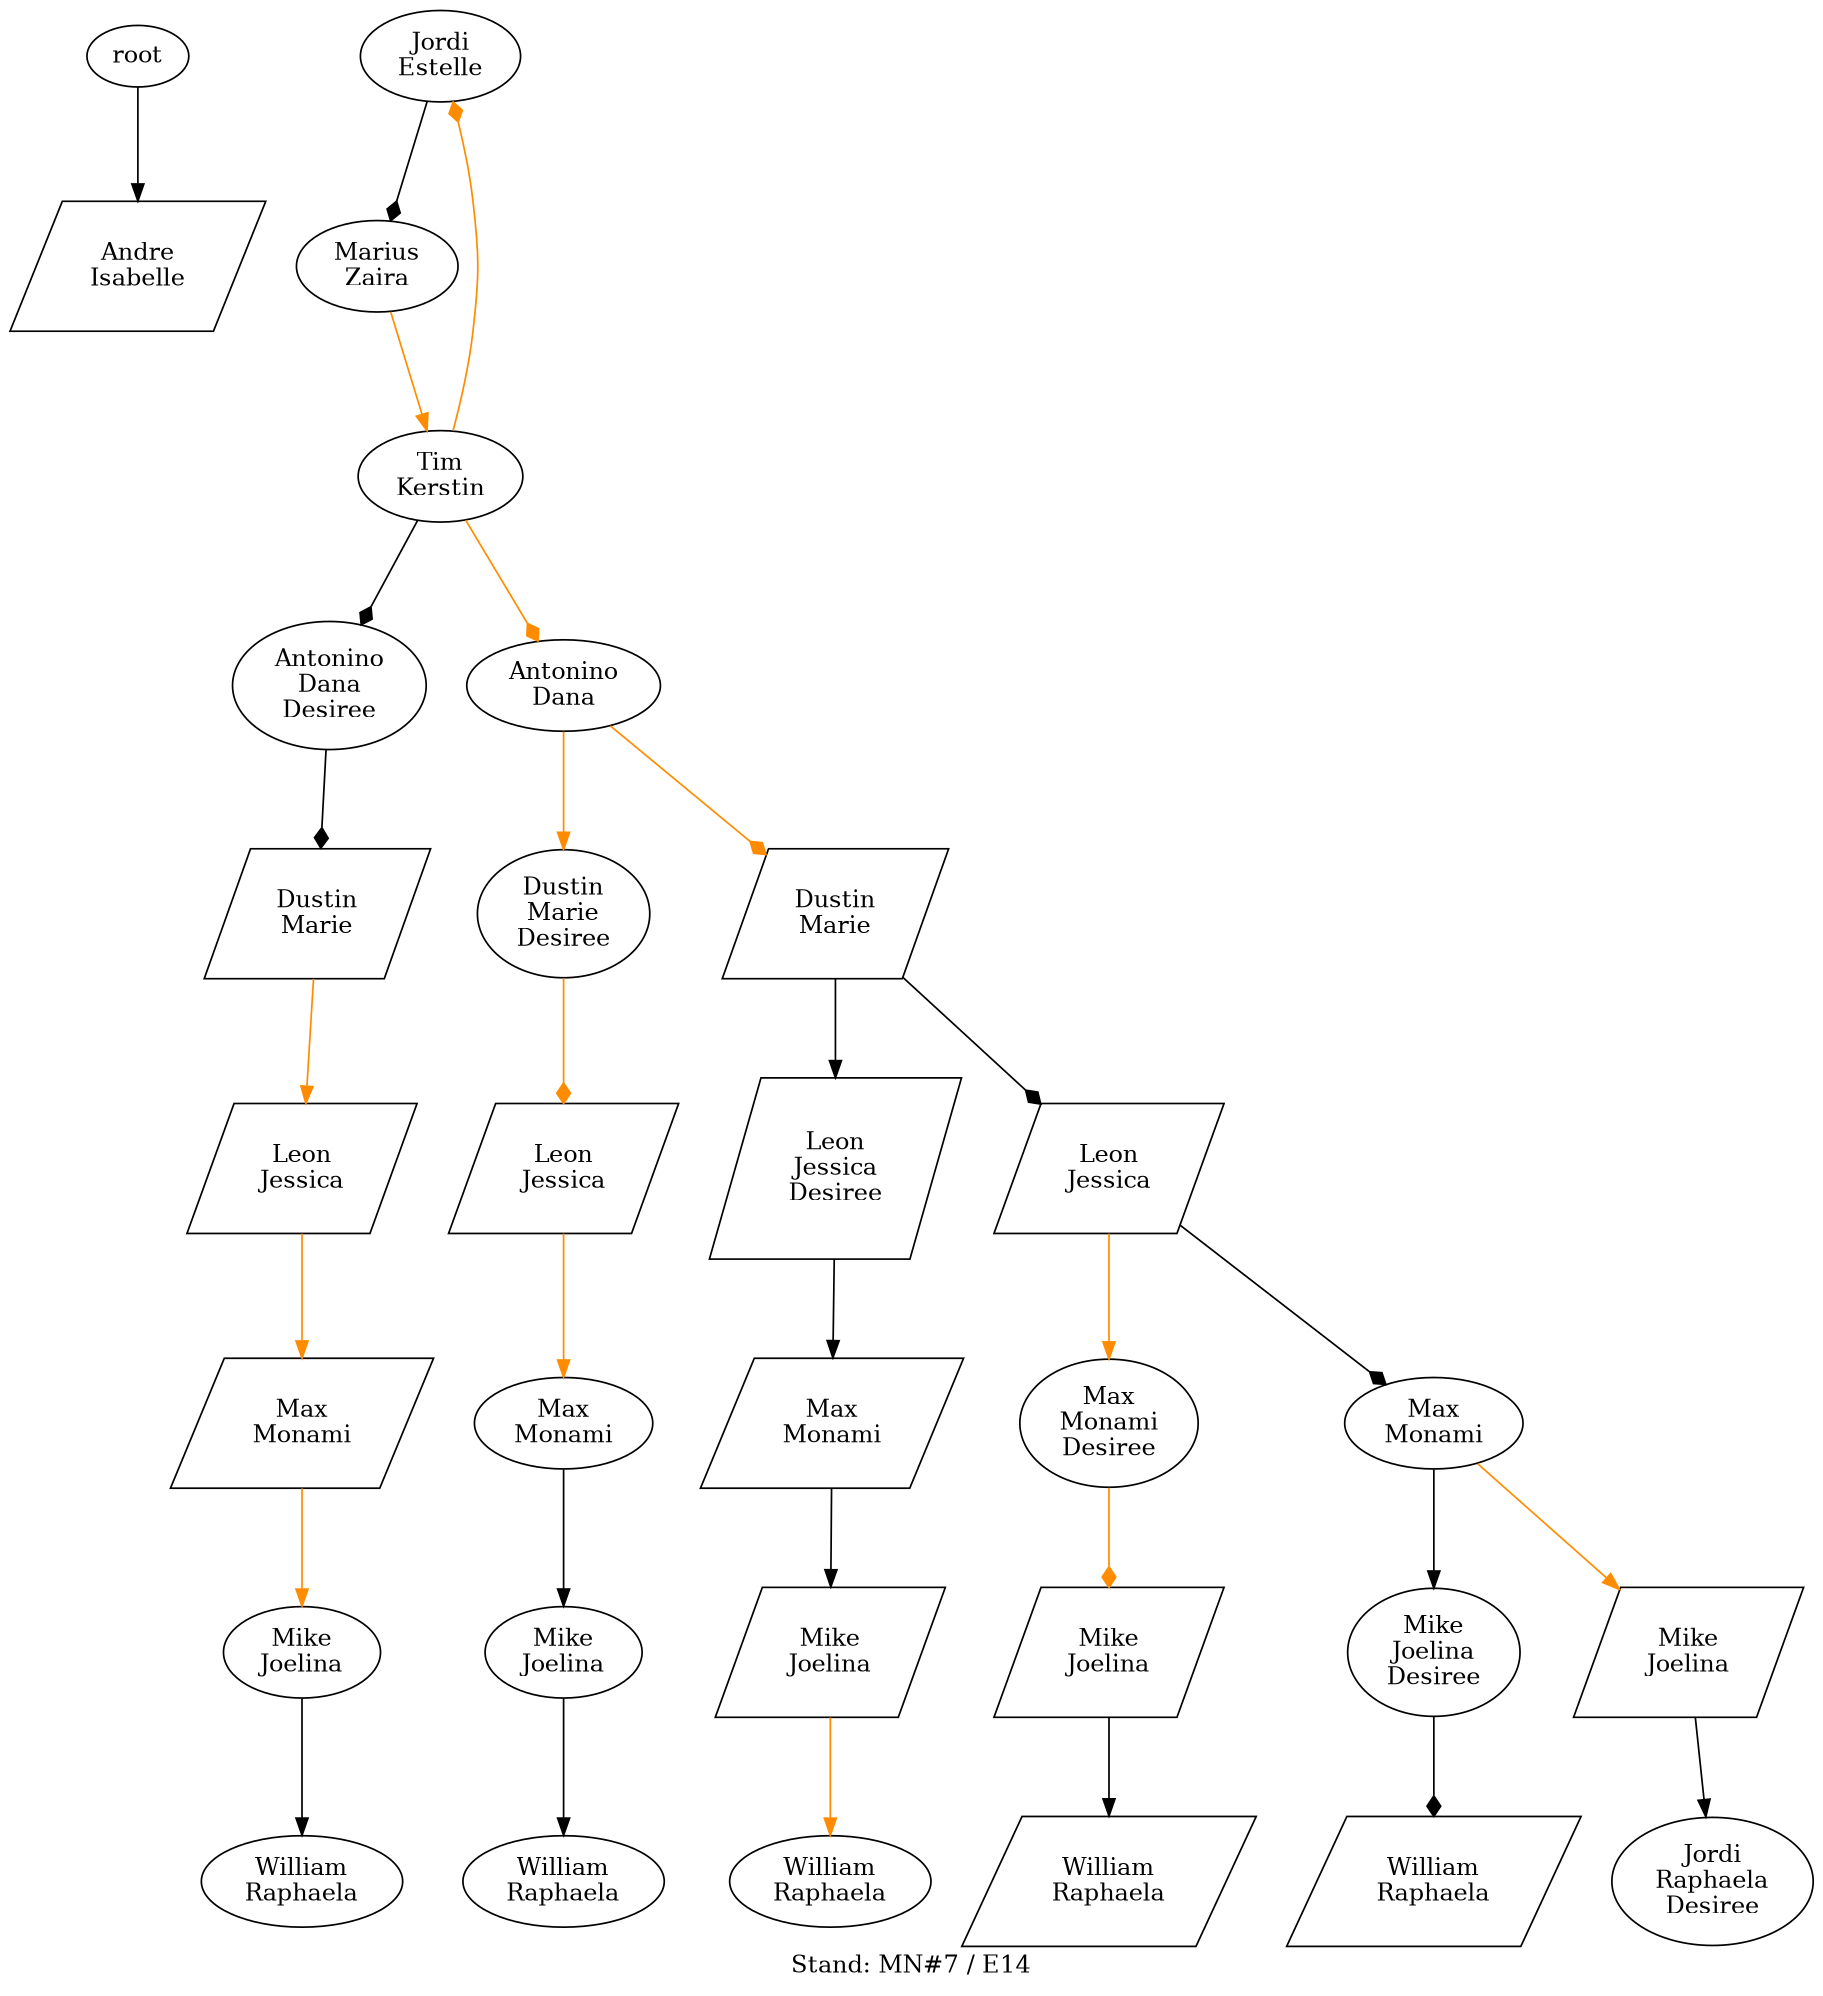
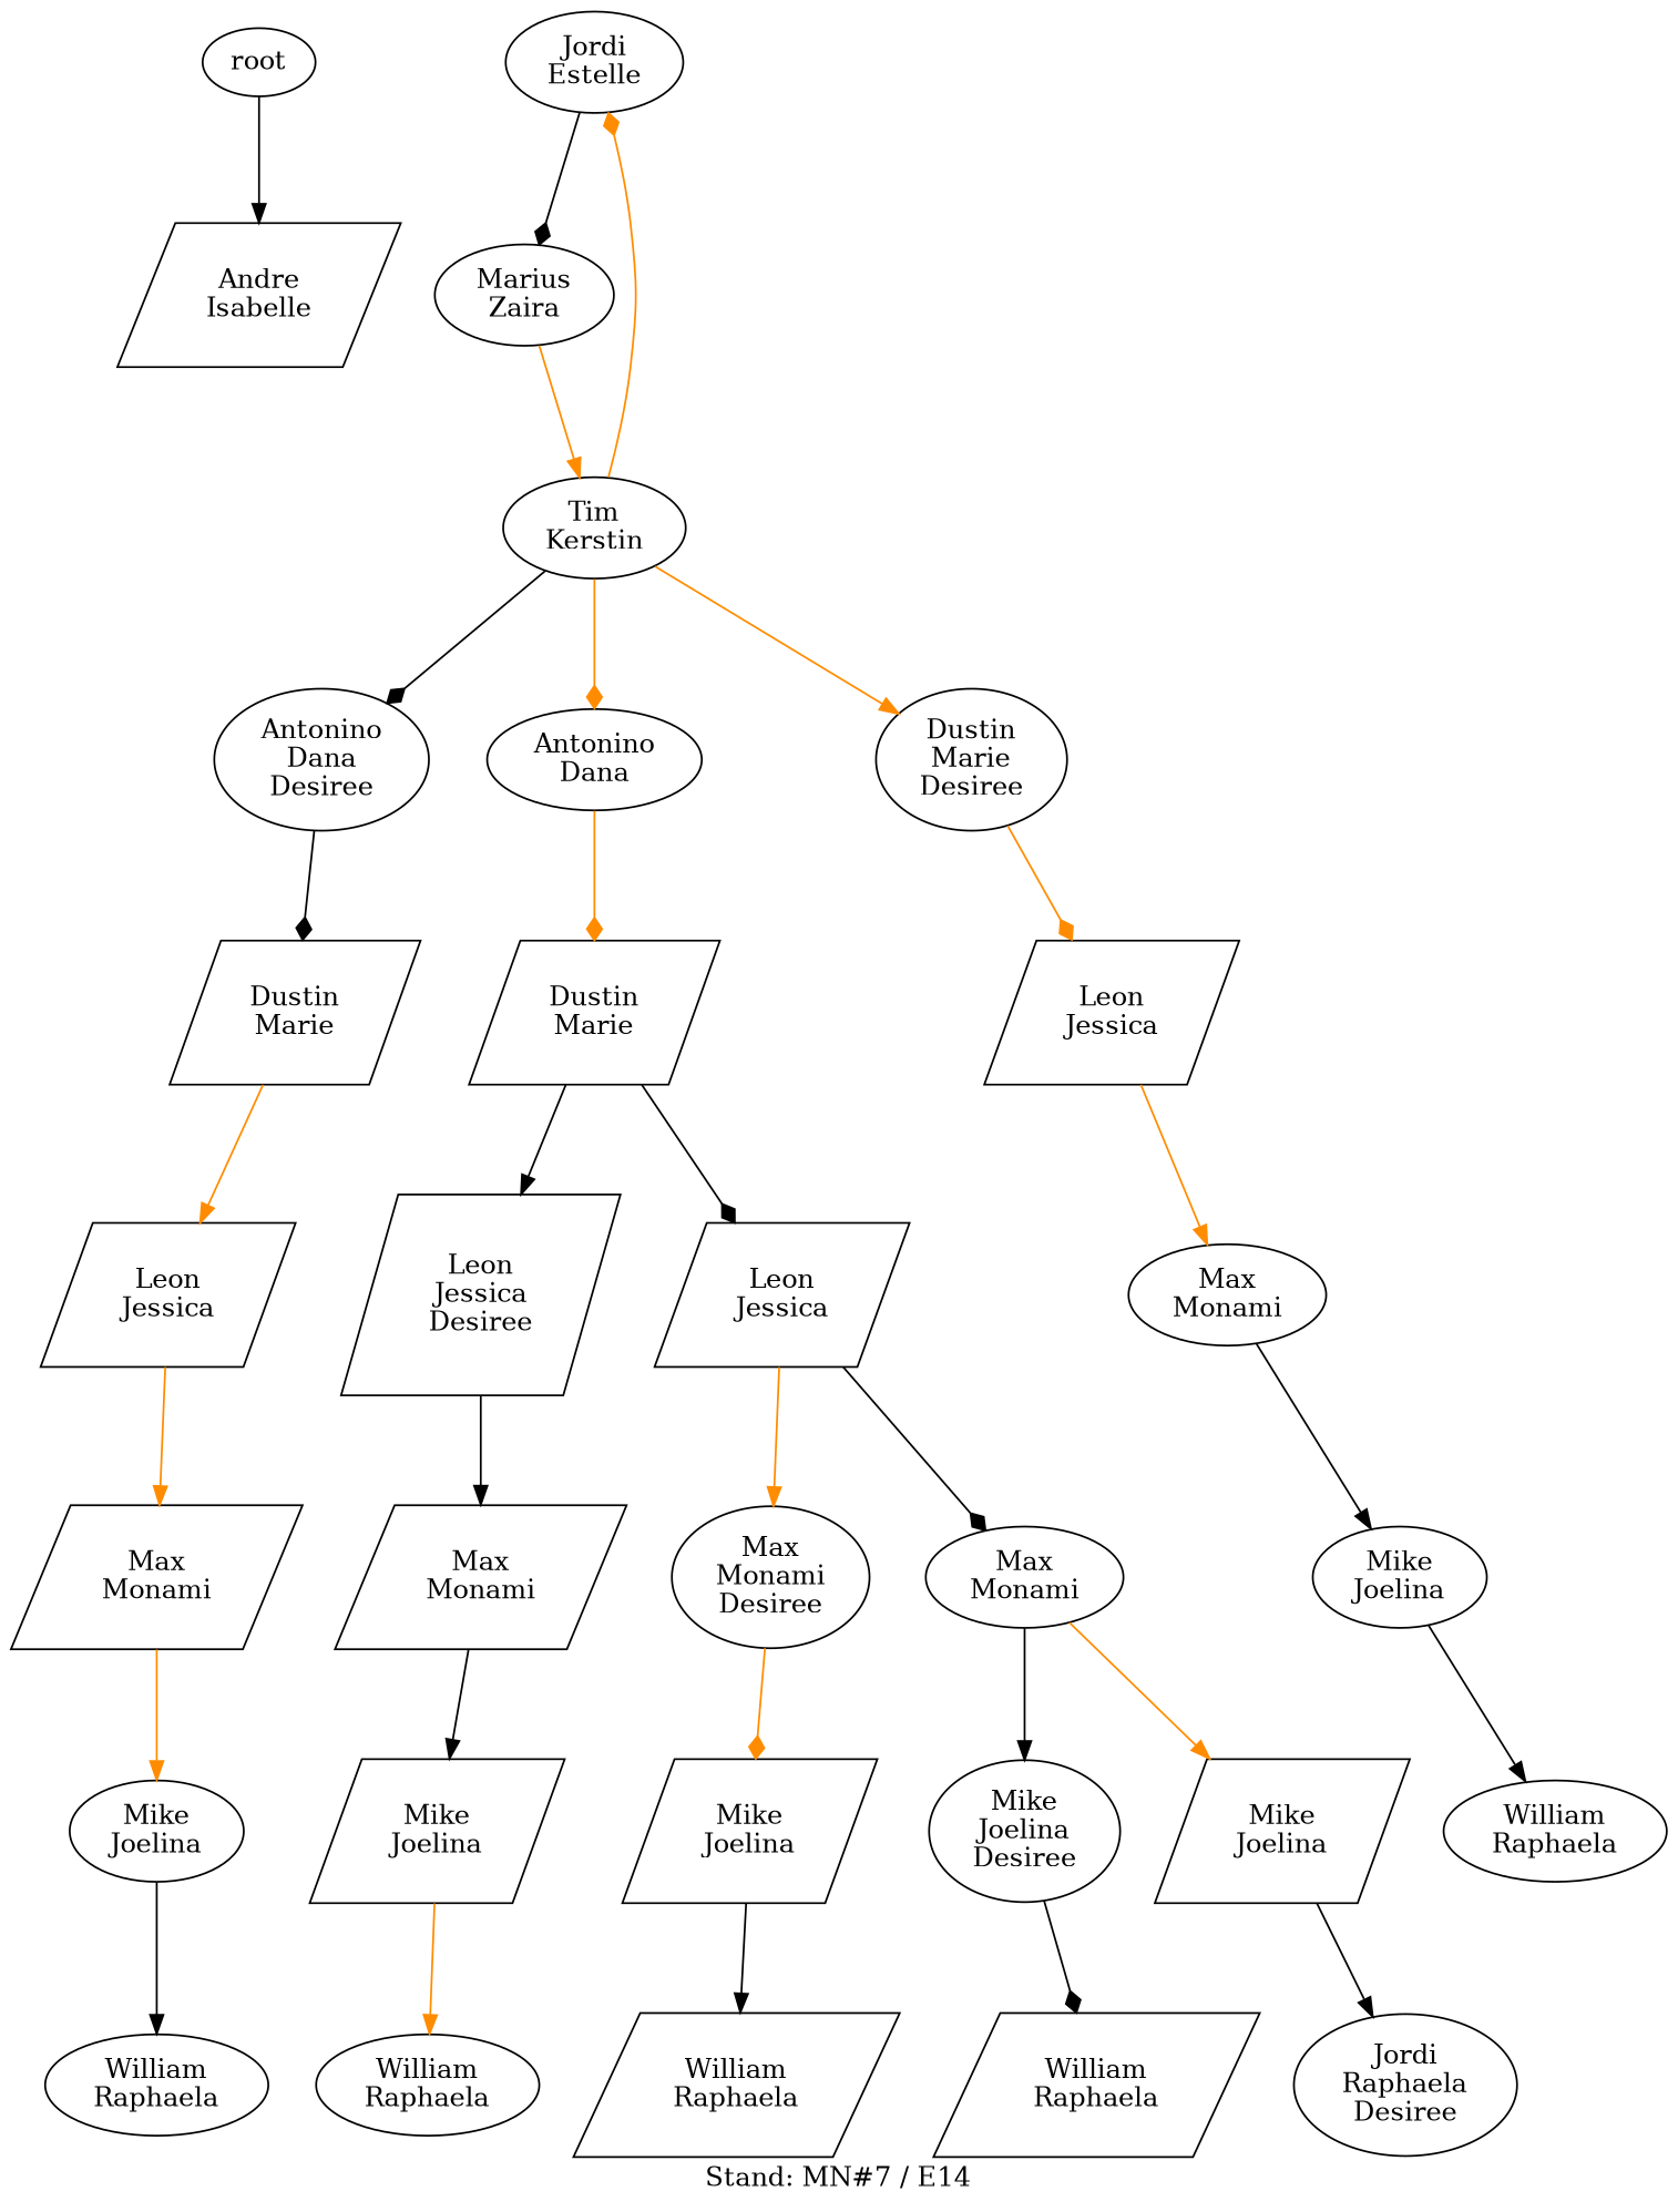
  digraph {
    label="Stand: MN#7 / E14"
    labelloc=b
    ranksep=0.8
    node [shape=ellipse]
    edge [arrowhead=normal color=black]
    n1 [label="Andre\nIsabelle" shape=parallelogram]
    n2 [label="Jordi\nEstelle"]
    n3 [label="Marius\nZaira"]
    root
    n5 [label="Tim\nKerstin"]
    n6 [label="Antonino\nDana\nDesiree"]
    n7 [label="Antonino\nDana"]
    n8 [label="Dustin\nMarie" shape=parallelogram]
    n9 [label="Dustin\nMarie\nDesiree"]
    n10 [label="Dustin\nMarie" shape=parallelogram]
    n11 [label="Leon\nJessica" shape=parallelogram]
    n12 [label="Max\nMonami" shape=parallelogram]
    n13 [label="Mike\nJoelina"]
    n14 [label="William\nRaphaela"]
    n15 [label="Leon\nJessica" shape=parallelogram]
    n16 [label="Leon\nJessica\nDesiree" shape=parallelogram]
    n17 [label="Leon\nJessica" shape=parallelogram]
    n18 [label="Max\nMonami"]
    n19 [label="Mike\nJoelina"]
    n20 [label="William\nRaphaela"]
    n21 [label="Max\nMonami" shape=parallelogram]
    n22 [label="Max\nMonami\nDesiree"]
    n23 [label="Max\nMonami"]
    n24 [label="Mike\nJoelina" shape=parallelogram]
    n25 [label="William\nRaphaela"]
    n26 [label="Mike\nJoelina" shape=parallelogram]
    n27 [label="Mike\nJoelina\nDesiree"]
    n28 [label="Mike\nJoelina" shape=parallelogram]
    n29 [label="William\nRaphaela" shape=parallelogram]
    n30 [label="William\nRaphaela" shape=parallelogram]
    n31 [label="Jordi\nRaphaela\nDesiree"]
    n2 -> n3 [arrowhead=diamond]
    n3 -> n5 [color=darkorange]
    root -> n1
    n5 -> n2 [arrowhead=diamond color=darkorange]
    n5 -> n6 [arrowhead=diamond]
    n5 -> n7 [arrowhead=diamond color=darkorange]
    n6 -> n8 [arrowhead=diamond]
-   n7 -> n9 [color=darkorange]
+   n5 -> n9 [color=darkorange]
    n7 -> n10 [arrowhead=diamond color=darkorange]
    n8 -> n11 [color=darkorange]
    n9 -> n15 [arrowhead=diamond color=darkorange]
    n10 -> n16
    n10 -> n17 [arrowhead=diamond]
    n11 -> n12 [color=darkorange]
    n12 -> n13 [color=darkorange]
    n13 -> n14
    n15 -> n18 [color=darkorange]
    n16 -> n21
    n17 -> n22 [color=darkorange]
    n17 -> n23 [arrowhead=diamond]
    n18 -> n19
    n19 -> n20
    n21 -> n24
    n22 -> n26 [arrowhead=diamond color=darkorange]
    n23 -> n27
    n23 -> n28 [color=darkorange]
    n24 -> n25 [color=darkorange]
    n26 -> n29
    n27 -> n30 [arrowhead=diamond]
    n28 -> n31
  }
